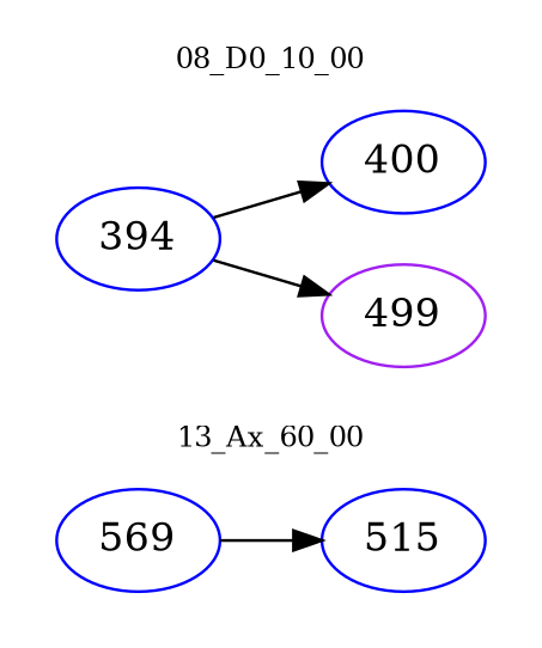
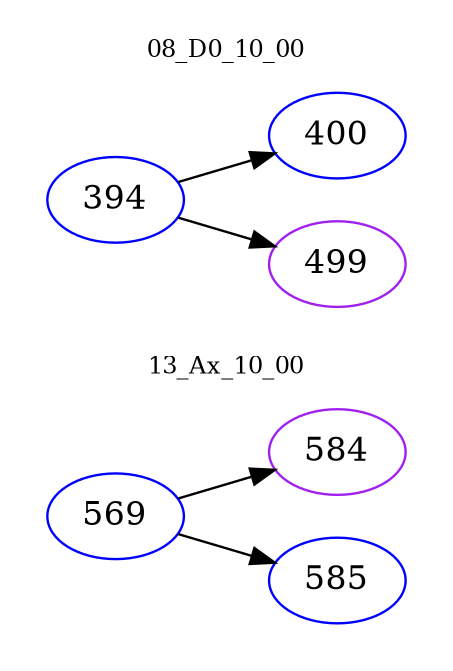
  digraph {
    rankdir=LR
    node [color=blue]
    edge [color=black]
    n1 [label=569]
-   n2 [label=515]
+   n2 [label=585]
+   n3 [color=purple label=584]
    n4 [label=394]
    n5 [color=purple label=499]
    n6 [label=400]
    subgraph cluster_1 {
      color=white
      fontsize=10
-     label="13_Ax_60_00"
+     label="13_Ax_10_00"
      n1
      n2
+     n3
    }
    subgraph cluster_2 {
      color=white
      fontsize=10
      label="08_D0_10_00"
      n4
      n5
      n6
    }
    n1 -> n2
+   n1 -> n3
    n4 -> n5
    n4 -> n6
  }
